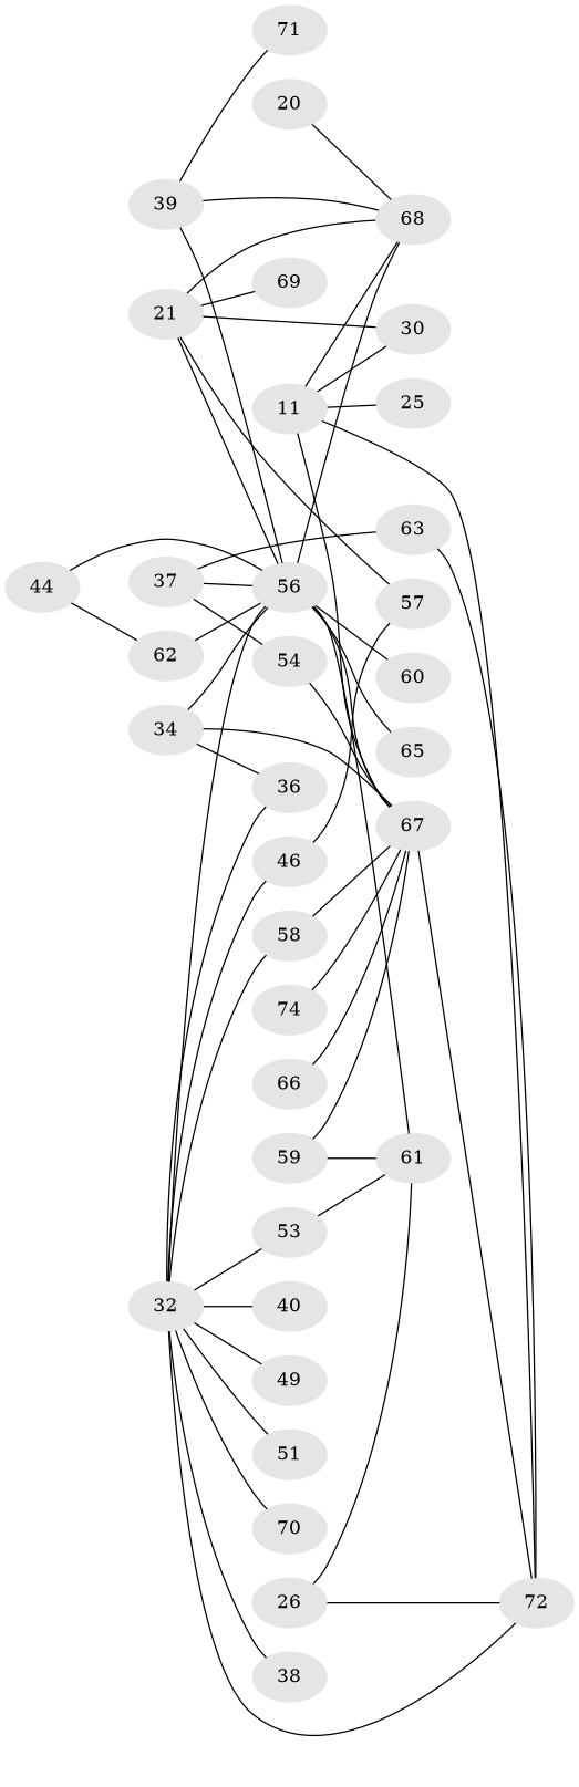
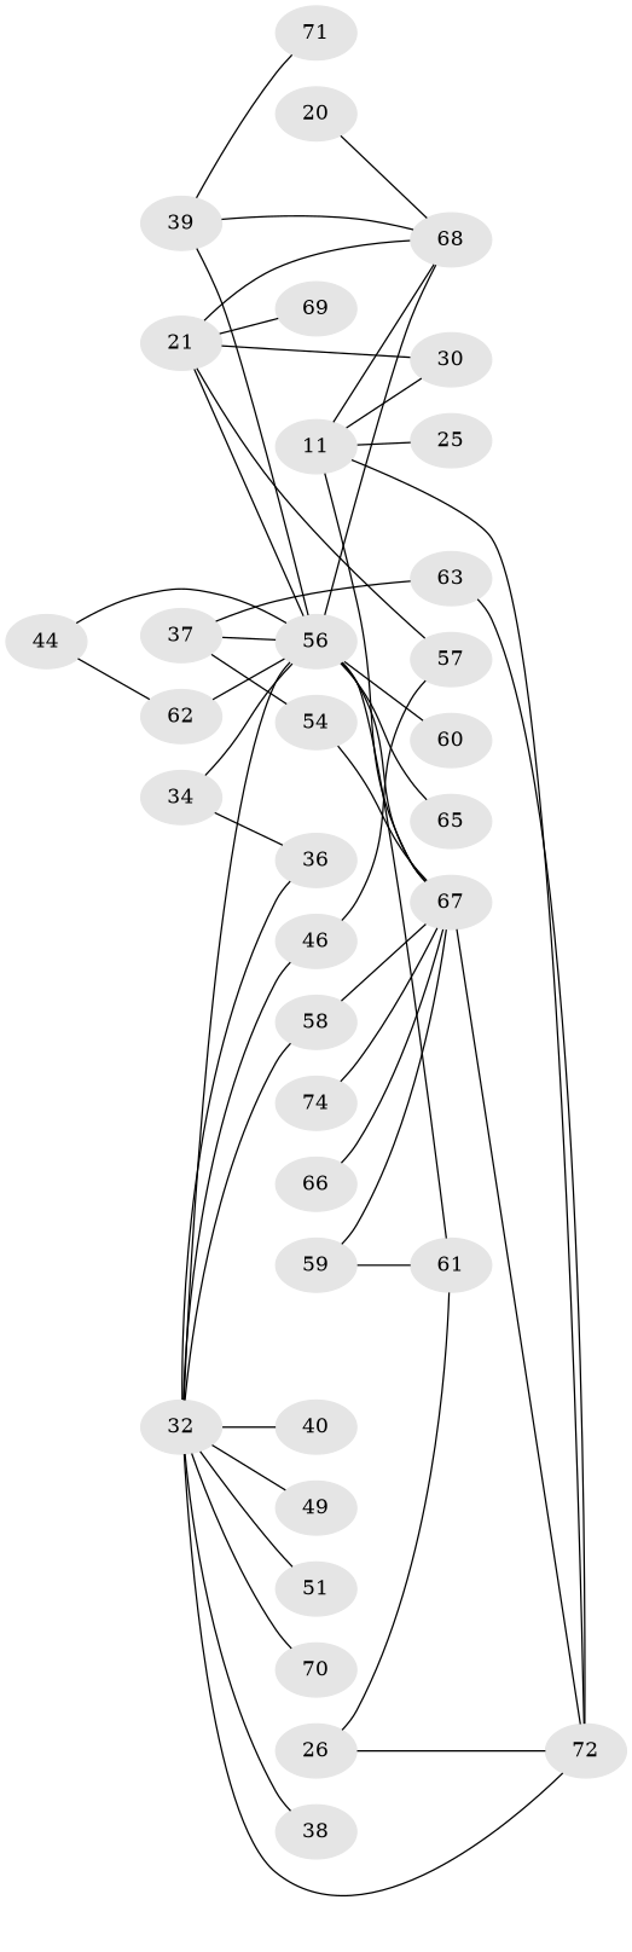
  graph {
    rankdir=LR
    node [color=gray90 style=filled]
    11 [super="+5"]
    25
    30
    67 [super="+4+27"]
    68 [super="+7+15"]
    72 [super="+43"]
    20
    21 [super="+13"]
    56 [super="+10+55+50"]
    57 [super="+52"]
    69
    61
    60
    65
    26
    32 [super="+22+28"]
    36
    38
    40 [super="+33"]
    46
    49
    51 [super="+42"]
-   53
    58 [super="+35"]
    70
    34
    37
    54
    63
    39
    71
    44 [super="+24"]
    62 [super="+45+47"]
    59
    n35 [label=74]
    66
    11 -- 25
    11 -- 30
    11 -- 67
    11 -- 68 [weight=2]
    11 -- 72
    67 -- 72
    20 -- 68
    21 -- 30
    21 -- 68 [weight=2]
    21 -- 56
    21 -- 57
    21 -- 69
    56 -- 67 [weight=2]
    56 -- 68
    56 -- 61 [weight=2]
    56 -- 60
    56 -- 65
    26 -- 72
    26 -- 61
    32 -- 72 [weight=3]
    32 -- 56 [weight=4]
    32 -- 36
    32 -- 38
    32 -- 40
    32 -- 46
    32 -- 49
    32 -- 51 [weight=2]
-   32 -- 53
    32 -- 58
    32 -- 70
    46 -- 57
-   53 -- 61
    58 -- 67
-   34 -- 67 [weight=2]
    34 -- 56 [weight=2]
    34 -- 36
    37 -- 56 [weight=2]
    37 -- 54
    37 -- 63
    54 -- 67
    63 -- 72
    39 -- 68
    39 -- 56 [weight=2]
    39 -- 71
    44 -- 56 [weight=2]
    44 -- 62 [weight=2]
    62 -- 56
    59 -- 67
    59 -- 61
    n35 -- 67
    66 -- 67
  }
